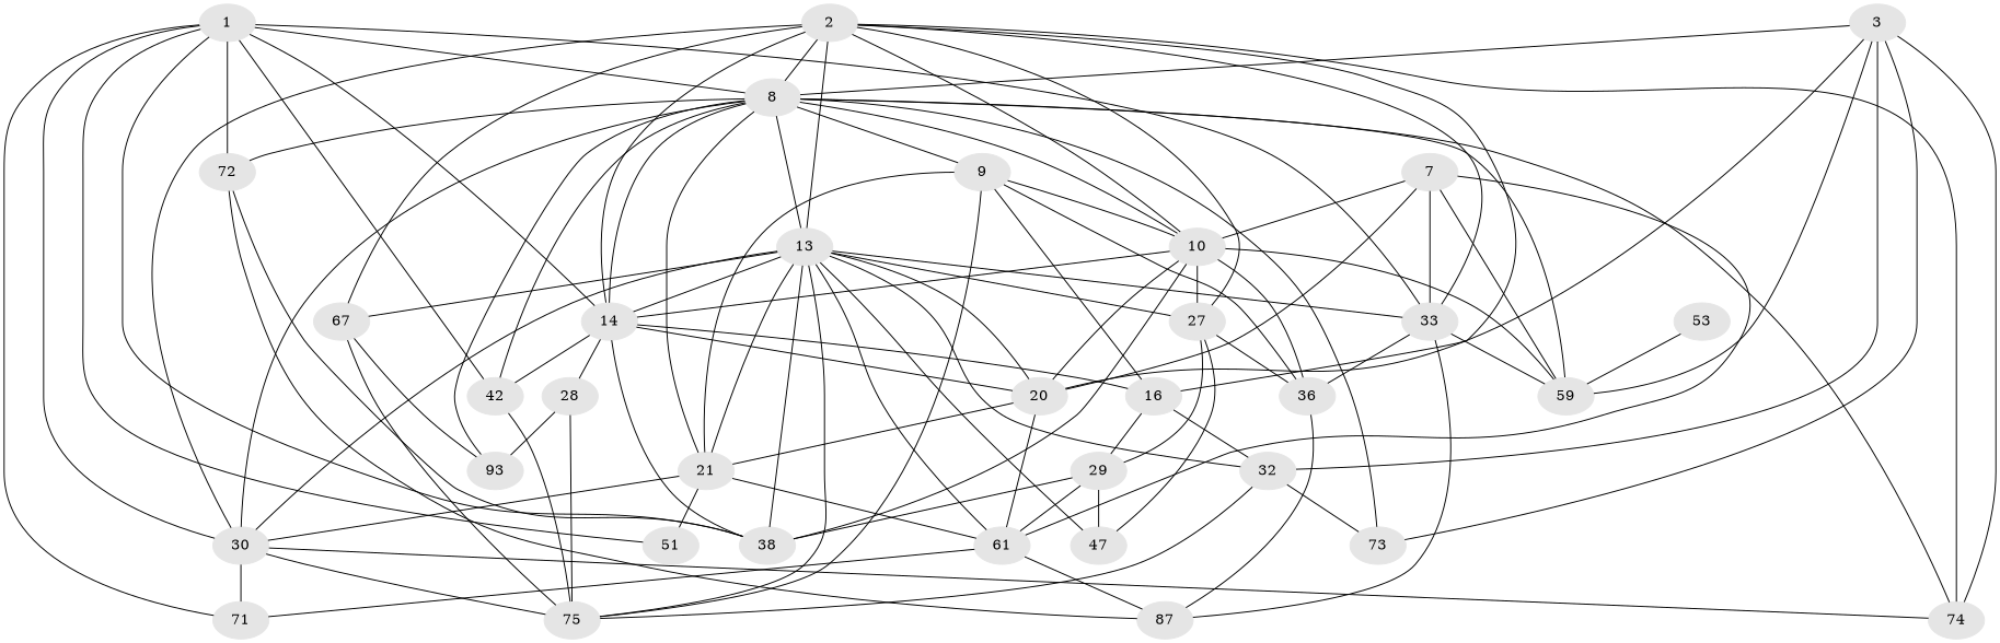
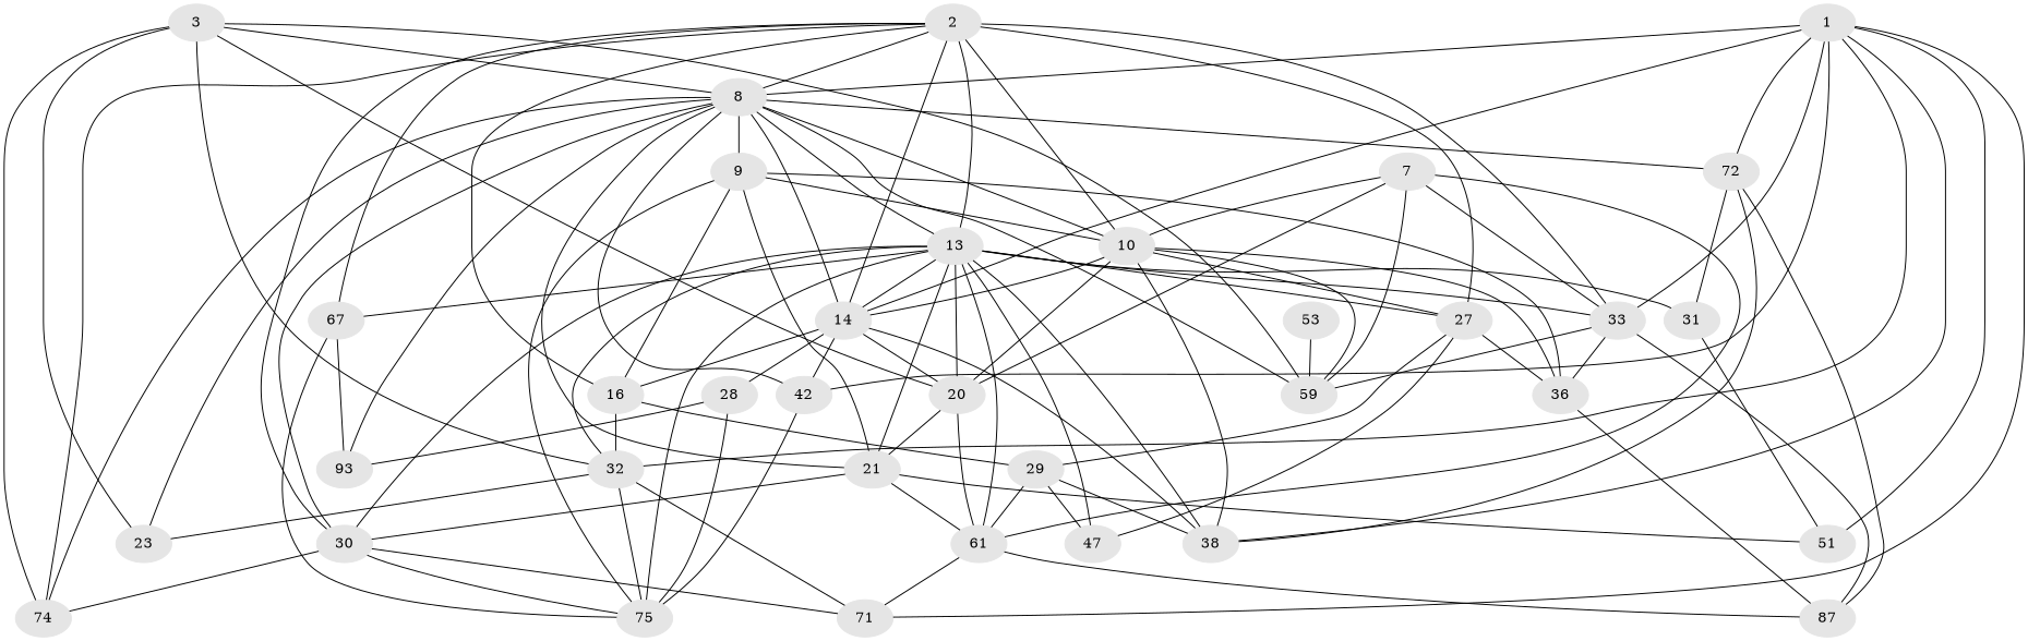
  graph {
    node [color=gray90 style=filled]
    1 [super="+5"]
    8 [super="+55+26"]
    14 [super="+97+65+80"]
    n4 [label=72 super="+28"]
    30 [super="+43"]
    33 [super="+62"]
    38 [super="+66+81"]
    42 [super="+91"]
    51
    71 [super="+96"]
    10 [super="+84+18+89"]
    13 [super="+23+44+25"]
    74 [super="+90"]
    59 [super="+82"]
-   73
+   73 [label=23]
    93
    9 [super="+34+15+85"]
    21 [super="+60+70"]
    16 [super="+17"]
    20 [super="+35+40"]
    n21 [label=28]
+   31
    87
    75 [super="+83"]
    36
    2 [super="+19+11+95"]
    27 [super="+54"]
    67
    32 [super="+52"]
    61 [super="+92"]
    47 [super="+88"]
    29 [super="+37+72"]
    3 [super="+64+48"]
    7 [super="+76"]
    53
    1 -- 8
    1 -- 14
    1 -- n4 [weight=2]
-   1 -- 30
+   1 -- 32
    1 -- 33
    1 -- 38
    1 -- 42
    1 -- 51
    1 -- 71
    8 -- 14 [weight=2]
    8 -- n4
    8 -- 30
    8 -- 42
    8 -- 10
    8 -- 13 [weight=2]
    8 -- 74
    8 -- 59
    8 -- 73
    8 -- 93
    8 -- 9
    8 -- 21 [weight=2]
    14 -- 38
    14 -- 42
    14 -- 16
    14 -- 20
    14 -- n21
    n4 -- 38
+   n4 -- 31
    n4 -- 87
    30 -- 71
    30 -- 74
    30 -- 75
    33 -- 59
    33 -- 87
    33 -- 36
    42 -- 75 [weight=2]
    10 -- 14
    10 -- 38
    10 -- 59 [weight=2]
    10 -- 20 [weight=2]
    10 -- 36
    10 -- 27
    13 -- 14
    13 -- 30 [weight=2]
    13 -- 33
    13 -- 38
    13 -- 21 [weight=2]
    13 -- 20
+   13 -- 31
    13 -- 75
    13 -- 27
    13 -- 67
    13 -- 32
    13 -- 61
    13 -- 47
    9 -- 10
    9 -- 21 [weight=2]
    9 -- 16
    9 -- 75
    9 -- 36
    21 -- 30
    21 -- 51
    21 -- 61
    16 -- 32 [weight=2]
    16 -- 29
    20 -- 21
    20 -- 61
    n21 -- 93
    n21 -- 75
+   31 -- 51
    36 -- 87
    2 -- 8
    2 -- 14
    2 -- 30
    2 -- 33
    2 -- 10
    2 -- 13 [weight=2]
    2 -- 74
    2 -- 16
    2 -- 27
    2 -- 67
    27 -- 36
    27 -- 47
    27 -- 29
    67 -- 93
    67 -- 75
+   32 -- 71
    32 -- 73
    32 -- 75
    61 -- 71
    61 -- 87
    29 -- 38 [weight=2]
    29 -- 61
    29 -- 47
    3 -- 8 [weight=2]
    3 -- 74 [weight=2]
    3 -- 59
    3 -- 73
    3 -- 20
    3 -- 32 [weight=2]
    7 -- 33
    7 -- 10
    7 -- 59
    7 -- 20
    7 -- 61
    53 -- 59
  }
